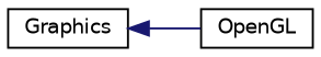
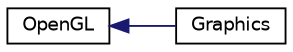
  digraph {
    rankdir=LR
    fontname="DejaVu Sans"
    node [color=black fillcolor=white fontname="DejaVu Sans" fontsize=10 shape=record style=filled]
    n1 [height=0.2 label=Graphics width=0.4]
    n2 [height=0.2 label=OpenGL width=0.4]
-   n1 -> n2 [color=midnightblue dir=back fontname="DejaVu Sans" fontsize=10 labelfontname=Helvetica labelfontsize=10 style=solid]
+   n2 -> n1 [color=midnightblue dir=back fontname="DejaVu Sans" fontsize=10 labelfontname=Helvetica labelfontsize=10 style=solid]
  }
